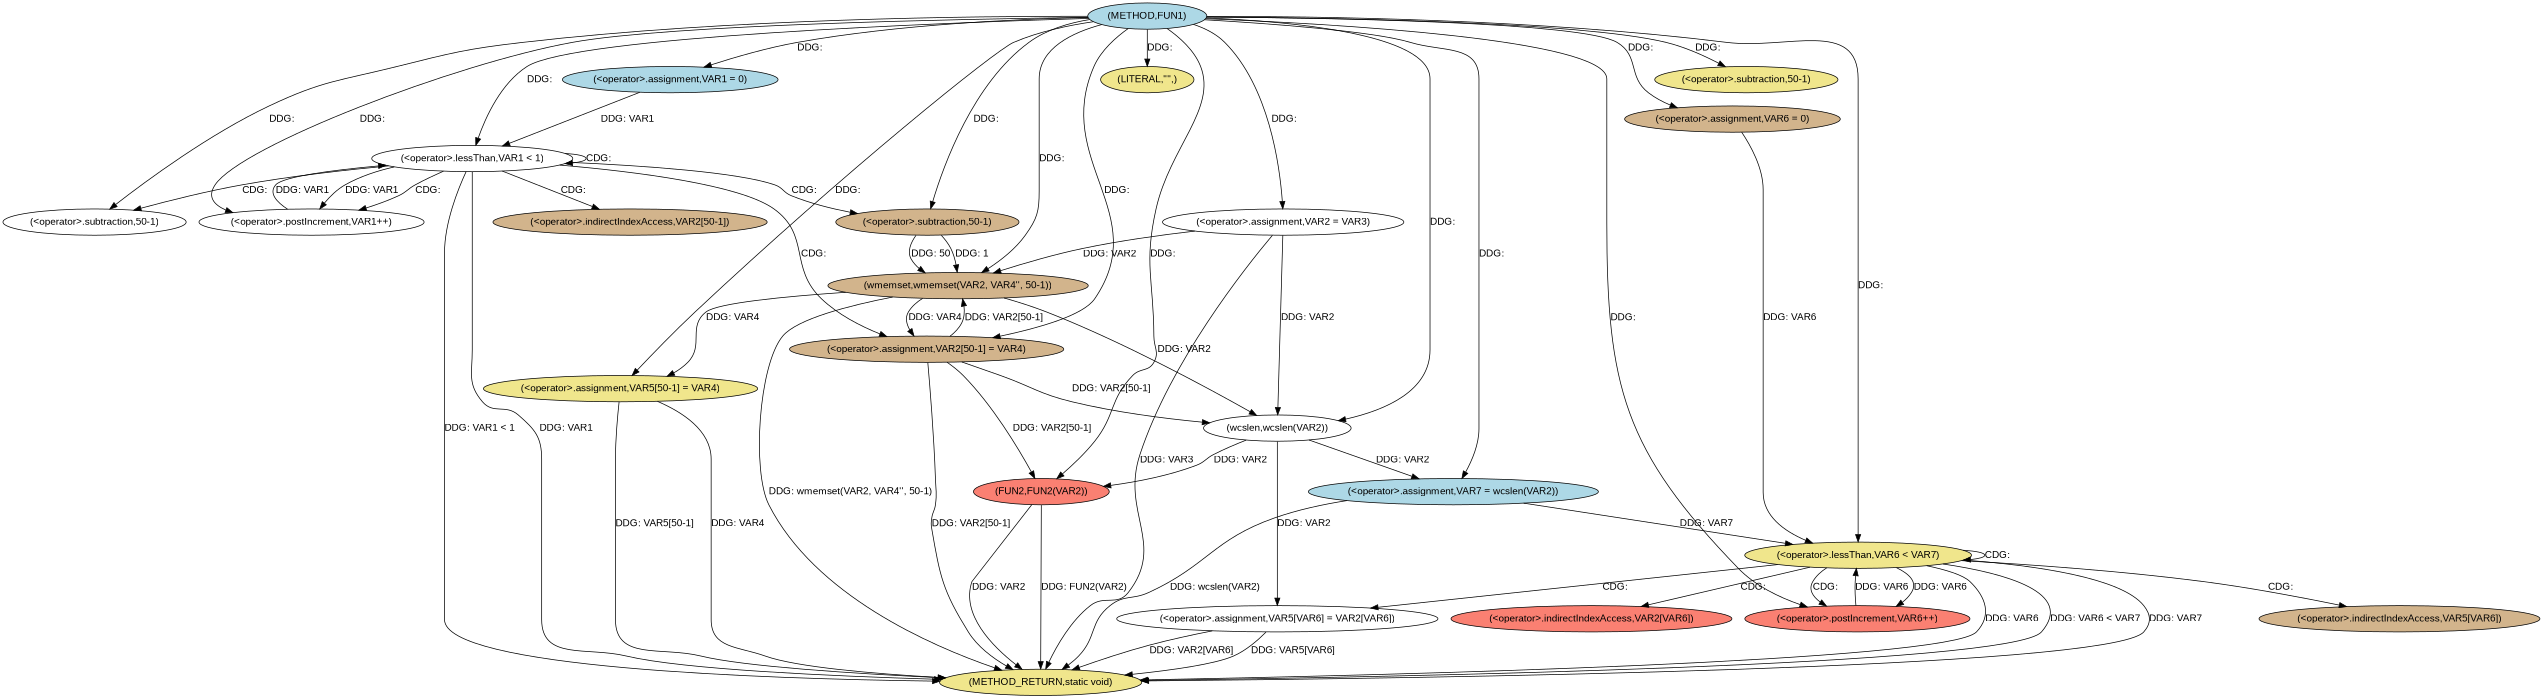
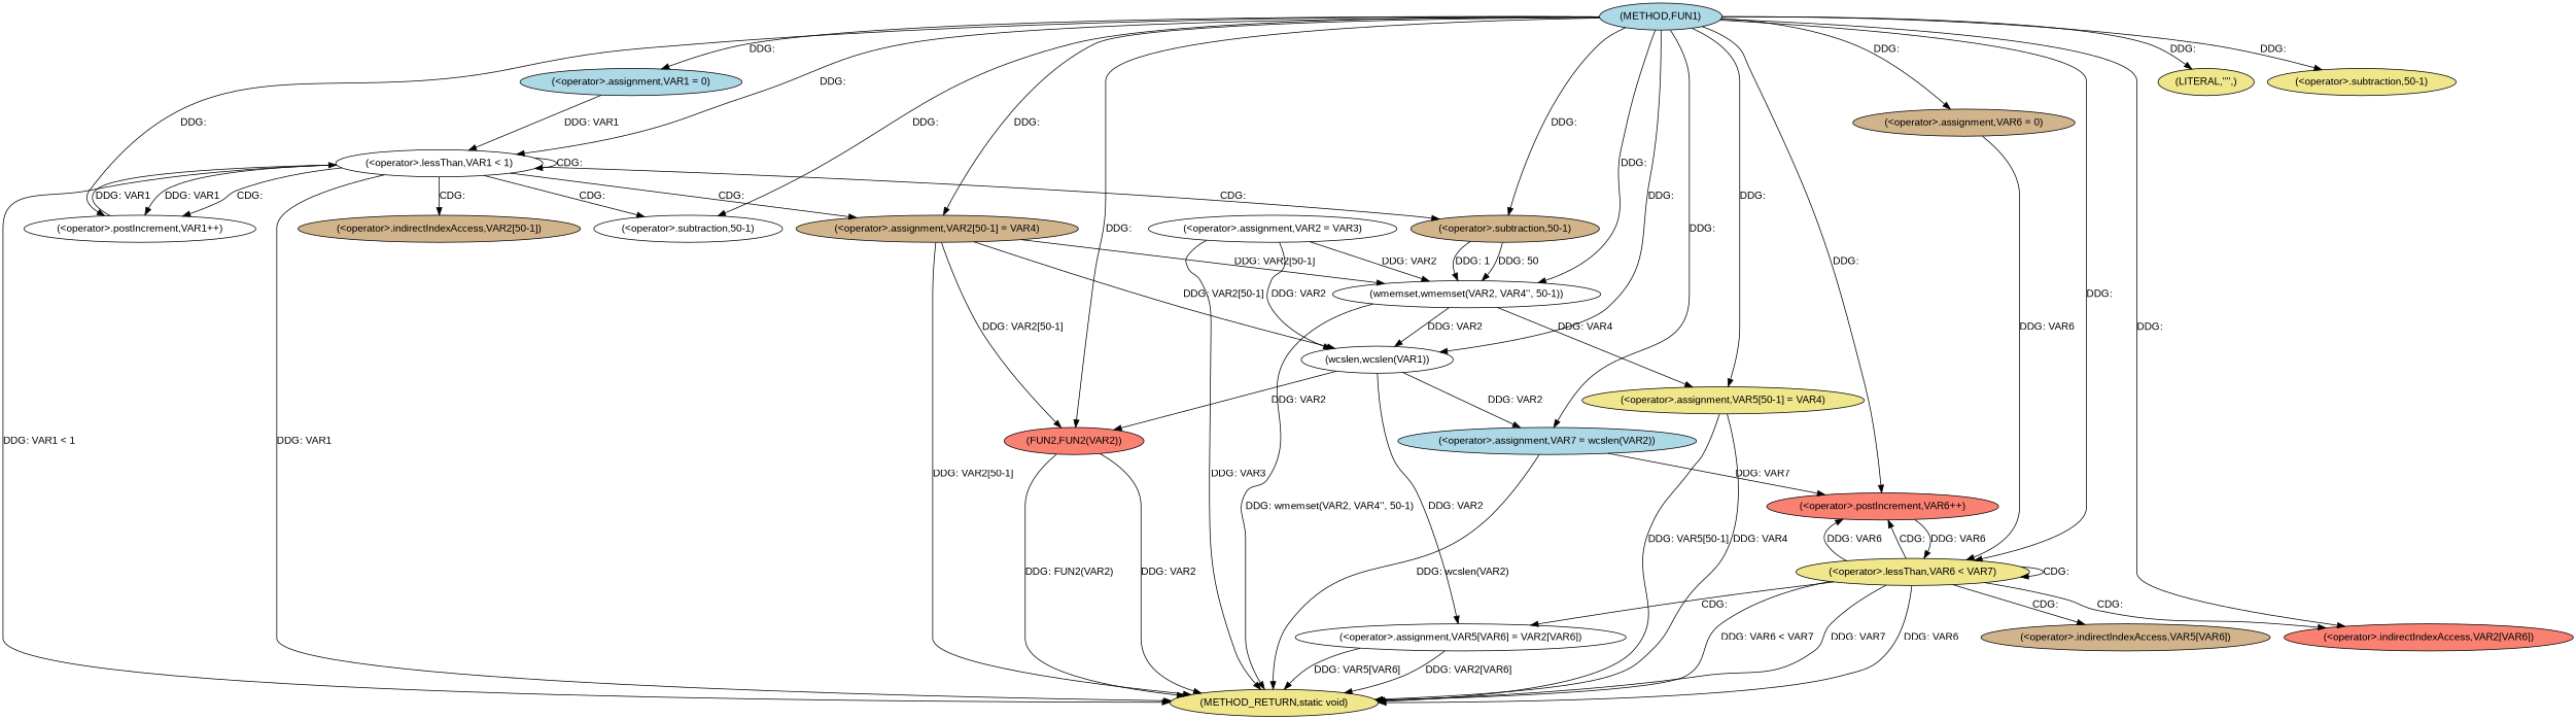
  digraph {
    fontname="Liberation Sans"
    node [fillcolor=white fontname="Liberation Sans" style=filled]
    edge [fontname="Liberation Sans"]
    n1 [fillcolor=lightblue label="(METHOD,FUN1)"]
    n2 [label="(<operator>.assignment,VAR2 = VAR3)"]
    n3 [fillcolor=lightblue label="(<operator>.assignment,VAR1 = 0)"]
    n4 [label="(<operator>.lessThan,VAR1 < 1)"]
    n5 [label="(<operator>.postIncrement,VAR1++)"]
-   n6 [fillcolor=tan label="(wmemset,wmemset(VAR2, VAR4'', 50-1))"]
+   n6 [label="(wmemset,wmemset(VAR2, VAR4'', 50-1))"]
    n7 [fillcolor=tan label="(<operator>.subtraction,50-1)"]
    n8 [fillcolor=tan label="(<operator>.assignment,VAR2[50-1] = VAR4)"]
    n9 [label="(<operator>.subtraction,50-1)"]
    n10 [fillcolor=khaki label="(LITERAL,\"\",)"]
    n11 [fillcolor=lightblue label="(<operator>.assignment,VAR7 = wcslen(VAR2))"]
-   n12 [label="(wcslen,wcslen(VAR2))"]
+   n12 [label="(wcslen,wcslen(VAR1))"]
    n13 [fillcolor=tan label="(<operator>.assignment,VAR6 = 0)"]
    n14 [fillcolor=khaki label="(<operator>.lessThan,VAR6 < VAR7)"]
    n15 [fillcolor=salmon label="(<operator>.postIncrement,VAR6++)"]
    n16 [fillcolor=khaki label="(<operator>.assignment,VAR5[50-1] = VAR4)"]
    n17 [fillcolor=khaki label="(<operator>.subtraction,50-1)"]
    n18 [fillcolor=salmon label="(FUN2,FUN2(VAR2))"]
    n19 [fillcolor=khaki label="(METHOD_RETURN,static void)"]
    n20 [fillcolor=tan label="(<operator>.indirectIndexAccess,VAR2[50-1])"]
    n21 [label="(<operator>.assignment,VAR5[VAR6] = VAR2[VAR6])"]
    n22 [fillcolor=tan label="(<operator>.indirectIndexAccess,VAR5[VAR6])"]
    n23 [fillcolor=salmon label="(<operator>.indirectIndexAccess,VAR2[VAR6])"]
-   n1 -> n2 [label="DDG: "]
+   n1 -> n23 [label="DDG: "]
    n1 -> n3 [label="DDG: "]
    n1 -> n4 [label="DDG: "]
    n1 -> n5 [label="DDG: "]
    n1 -> n6 [label="DDG: "]
    n1 -> n7 [label="DDG: "]
    n1 -> n8 [label="DDG: "]
    n1 -> n9 [label="DDG: "]
    n1 -> n10 [label="DDG: "]
    n1 -> n11 [label="DDG: "]
    n1 -> n12 [label="DDG: "]
    n1 -> n13 [label="DDG: "]
    n1 -> n14 [label="DDG: "]
    n1 -> n15 [label="DDG: "]
    n1 -> n16 [label="DDG: "]
    n1 -> n17 [label="DDG: "]
    n1 -> n18 [label="DDG: "]
    n2 -> n6 [label="DDG: VAR2"]
    n2 -> n12 [label="DDG: VAR2"]
    n2 -> n19 [label="DDG: VAR3"]
    n3 -> n4 [label="DDG: VAR1"]
    n4 -> n4 [label="CDG: "]
    n4 -> n5 [label="DDG: VAR1"]
    n4 -> n5 [label="CDG: "]
    n4 -> n7 [label="CDG: "]
    n4 -> n8 [label="CDG: "]
    n4 -> n9 [label="CDG: "]
    n4 -> n19 [label="DDG: VAR1 < 1"]
    n4 -> n19 [label="DDG: VAR1"]
    n4 -> n20 [label="CDG: "]
    n5 -> n4 [label="DDG: VAR1"]
-   n6 -> n8 [label="DDG: VAR4"]
    n6 -> n12 [label="DDG: VAR2"]
    n6 -> n16 [label="DDG: VAR4"]
    n6 -> n19 [label="DDG: wmemset(VAR2, VAR4'', 50-1)"]
    n7 -> n6 [label="DDG: 50"]
    n7 -> n6 [label="DDG: 1"]
    n8 -> n6 [label="DDG: VAR2[50-1]"]
    n8 -> n12 [label="DDG: VAR2[50-1]"]
    n8 -> n18 [label="DDG: VAR2[50-1]"]
    n8 -> n19 [label="DDG: VAR2[50-1]"]
-   n11 -> n14 [label="DDG: VAR7"]
+   n11 -> n15 [label="DDG: VAR7"]
    n11 -> n19 [label="DDG: wcslen(VAR2)"]
    n12 -> n11 [label="DDG: VAR2"]
    n12 -> n18 [label="DDG: VAR2"]
    n12 -> n21 [label="DDG: VAR2"]
    n13 -> n14 [label="DDG: VAR6"]
    n14 -> n14 [label="CDG: "]
    n14 -> n15 [label="DDG: VAR6"]
    n14 -> n15 [label="CDG: "]
    n14 -> n19 [label="DDG: VAR6"]
    n14 -> n19 [label="DDG: VAR6 < VAR7"]
    n14 -> n19 [label="DDG: VAR7"]
    n14 -> n21 [label="CDG: "]
    n14 -> n22 [label="CDG: "]
    n14 -> n23 [label="CDG: "]
    n15 -> n14 [label="DDG: VAR6"]
    n16 -> n19 [label="DDG: VAR5[50-1]"]
    n16 -> n19 [label="DDG: VAR4"]
    n18 -> n19 [label="DDG: VAR2"]
    n18 -> n19 [label="DDG: FUN2(VAR2)"]
    n21 -> n19 [label="DDG: VAR2[VAR6]"]
    n21 -> n19 [label="DDG: VAR5[VAR6]"]
  }
